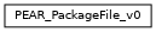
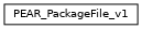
  digraph {
    rankdir=LR
-   n1 [color=black fillcolor=white fontname=Helvetica fontsize=10 height=0.2 label=PEAR_PackageFile_v0 shape=box style=filled width=0.4]
+   n1 [color=black fillcolor=white fontname=Helvetica fontsize=10 height=0.2 label=PEAR_PackageFile_v1 shape=box style=filled width=0.4]
  }
